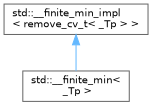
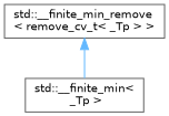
  digraph {
    rankdir=TB
    node [color=grey40 fillcolor=white fontname=Helvetica fontsize=10 shape=box style=filled]
-   n1 [height=0.2 label="std::__finite_min_impl\l\< remove_cv_t\< _Tp \> \>" width=0.4]
+   n1 [height=0.2 label="std::__finite_min_remove\l\< remove_cv_t\< _Tp \> \>" width=0.4]
    n2 [height=0.2 label="std::__finite_min\<\l _Tp \>" width=0.4]
    n1 -> n2 [color=steelblue1 dir=back fontname=Helvetica fontsize=10 labelfontname=Helvetica labelfontsize=10 style=solid]
  }
